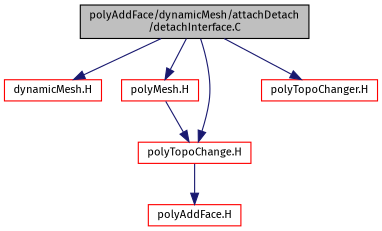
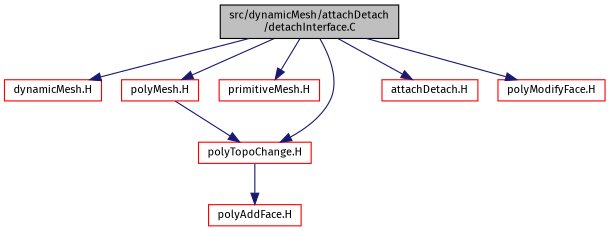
  digraph {
    fontname="Fira Sans"
    node [color=red fontname="Fira Sans" fontsize=10 shape=record]
    edge [color=midnightblue fontname="Fira Sans" fontsize=10 labelfontname=Helvetica labelfontsize=10 style=solid]
-   n1 [color=black fillcolor=grey75 fontcolor=black height=0.2 label="polyAddFace/dynamicMesh/attachDetach\l/detachInterface.C" style=filled width=0.4]
+   n1 [color=black fillcolor=grey75 fontcolor=black height=0.2 label="src/dynamicMesh/attachDetach\l/detachInterface.C" style=filled width=0.4]
    n2 [height=0.2 label="dynamicMesh.H" width=0.4]
    n3 [height=0.2 label="polyMesh.H" width=0.4]
+   n4 [height=0.2 label="primitiveMesh.H" width=0.4]
    n5 [height=0.2 label="polyTopoChange.H" width=0.4]
-   n6 [height=0.2 label="polyTopoChanger.H" width=0.4]
+   n6 [height=0.2 label="attachDetach.H" width=0.4]
+   n7 [height=0.2 label="polyModifyFace.H" width=0.4]
    n8 [height=0.2 label="polyAddFace.H" width=0.4]
    n1 -> n2
    n1 -> n3
+   n1 -> n4
    n1 -> n5
    n1 -> n6
+   n1 -> n7
    n3 -> n5
    n5 -> n8
  }
